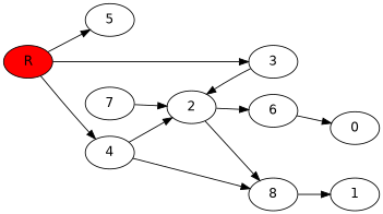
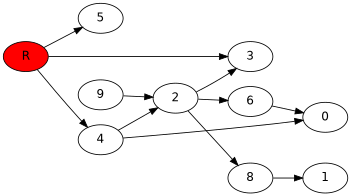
  digraph {
    fontname="DejaVu Sans"
    rankdir=LR
    node [fontname="DejaVu Sans"]
    edge [fontname="DejaVu Sans"]
    2
    6
    8
    n4 [label=0]
    3
    1
    4
-   7
+   7 [label=9]
    R [fillcolor="#ff0000" style=filled]
    5
    2 -> 6
    2 -> 8
    6 -> n4
    8 -> 1
-   3 -> 2
+   2 -> 3
    4 -> 2
-   4 -> 8
+   4 -> n4
    7 -> 2
    R -> 3
    R -> 4
    R -> 5
  }
